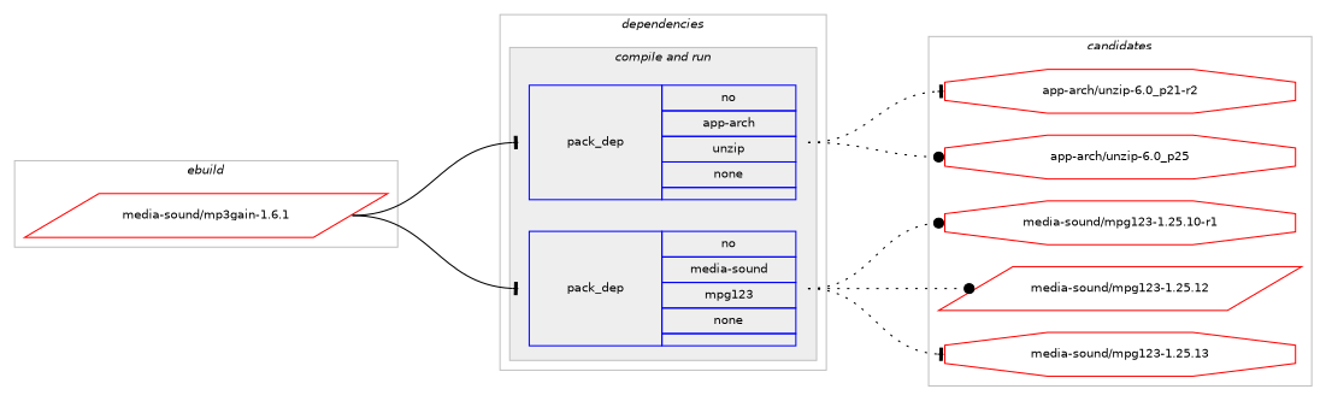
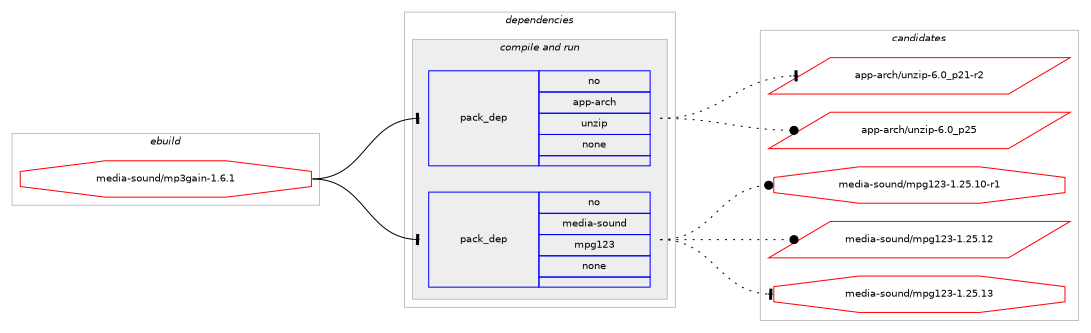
  digraph {
    compound=true
    concentrate=true
    fontname=Helvetica
    fontsize=10
    newrank=true
    rankdir=LR
    ranksep=1.5
    node [color=red fontname=Helvetica fontsize=10 shape=octagon]
    edge [arrowhead=tee headport=w style=dotted tailport=e weight=100]
-   n1 [label="media-sound/mp3gain-1.6.1" shape=parallelogram width=4]
+   n1 [label="media-sound/mp3gain-1.6.1" width=4]
    n2 [color=blue label=<<TABLE BORDER="0" CELLBORDER="1" CELLSPACING="0" CELLPADDING="4" WIDTH="220"><TR><TD ROWSPAN="6" CELLPADDING="30">pack_dep</TD></TR><TR><TD WIDTH="110">no</TD></TR><TR><TD>app-arch</TD></TR><TR><TD>unzip</TD></TR><TR><TD>none</TD></TR><TR><TD></TD></TR></TABLE>> shape=none]
    n3 [color=blue label=<<TABLE BORDER="0" CELLBORDER="1" CELLSPACING="0" CELLPADDING="4" WIDTH="220"><TR><TD ROWSPAN="6" CELLPADDING="30">pack_dep</TD></TR><TR><TD WIDTH="110">no</TD></TR><TR><TD>media-sound</TD></TR><TR><TD>mpg123</TD></TR><TR><TD>none</TD></TR><TR><TD></TD></TR></TABLE>> shape=none]
-   n4 [label="app-arch/unzip-6.0_p21-r2" width=4]
-   n5 [label="app-arch/unzip-6.0_p25" width=4]
+   n4 [label="app-arch/unzip-6.0_p21-r2" shape=parallelogram width=4]
+   n5 [label="app-arch/unzip-6.0_p25" shape=parallelogram width=4]
    n6 [label="media-sound/mpg123-1.25.10-r1" width=4]
    n7 [label="media-sound/mpg123-1.25.12" shape=parallelogram width=4]
    n8 [label="media-sound/mpg123-1.25.13" width=4]
    subgraph cluster_1 {
      color=gray
      label=<<i>ebuild</i>>
      rank=same
      n1
    }
    subgraph cluster_2 {
      color=gray
      label=<<i>dependencies</i>>
      subgraph cluster_3 {
        color=gray
        fillcolor="#eeeeee"
        label=<<i>compile</i>>
        style=filled
      }
      subgraph cluster_4 {
        color=gray
        fillcolor="#eeeeee"
        label=<<i>compile and run</i>>
        style=filled
        subgraph sub_5 {
          color=gray
          fillcolor="#eeeeee"
          label=<<i>compile and run</i>>
          style=filled
          n2
        }
        subgraph sub_6 {
          color=gray
          fillcolor="#eeeeee"
          label=<<i>compile and run</i>>
          style=filled
          n3
        }
      }
      subgraph cluster_7 {
        color=gray
        fillcolor="#eeeeee"
        label=<<i>run</i>>
        style=filled
      }
    }
    subgraph cluster_8 {
      color=gray
      label=<<i>candidates</i>>
      rank=same
      subgraph sub_9 {
        color=black
        label=<<i>candidates</i>>
        nodesep=1
        rank=same
        n4
        n5
      }
      subgraph sub_10 {
        color=black
        label=<<i>candidates</i>>
        nodesep=1
        rank=same
        n6
        n7
        n8
      }
    }
    n1 -> n2 [style=solid weight=20]
    n1 -> n3 [style=solid weight=20]
    n2 -> n4
    n2 -> n5 [arrowhead=dot]
    n3 -> n6 [arrowhead=dot]
    n3 -> n7 [arrowhead=dot]
    n3 -> n8
  }
